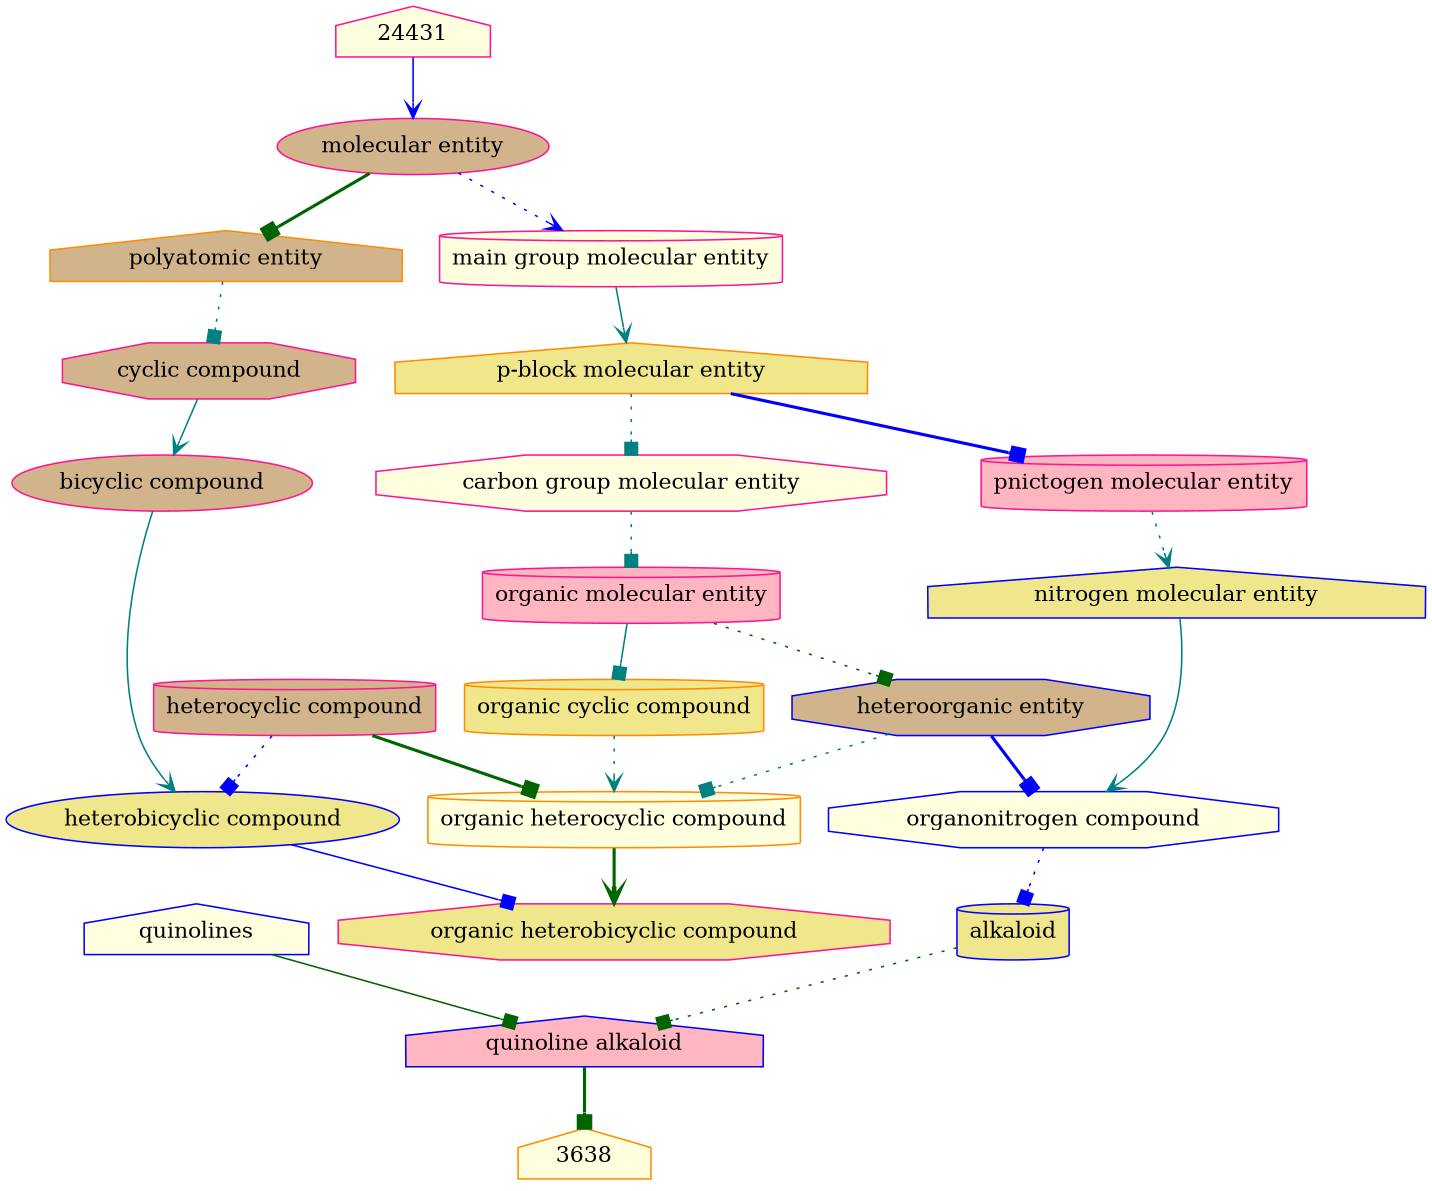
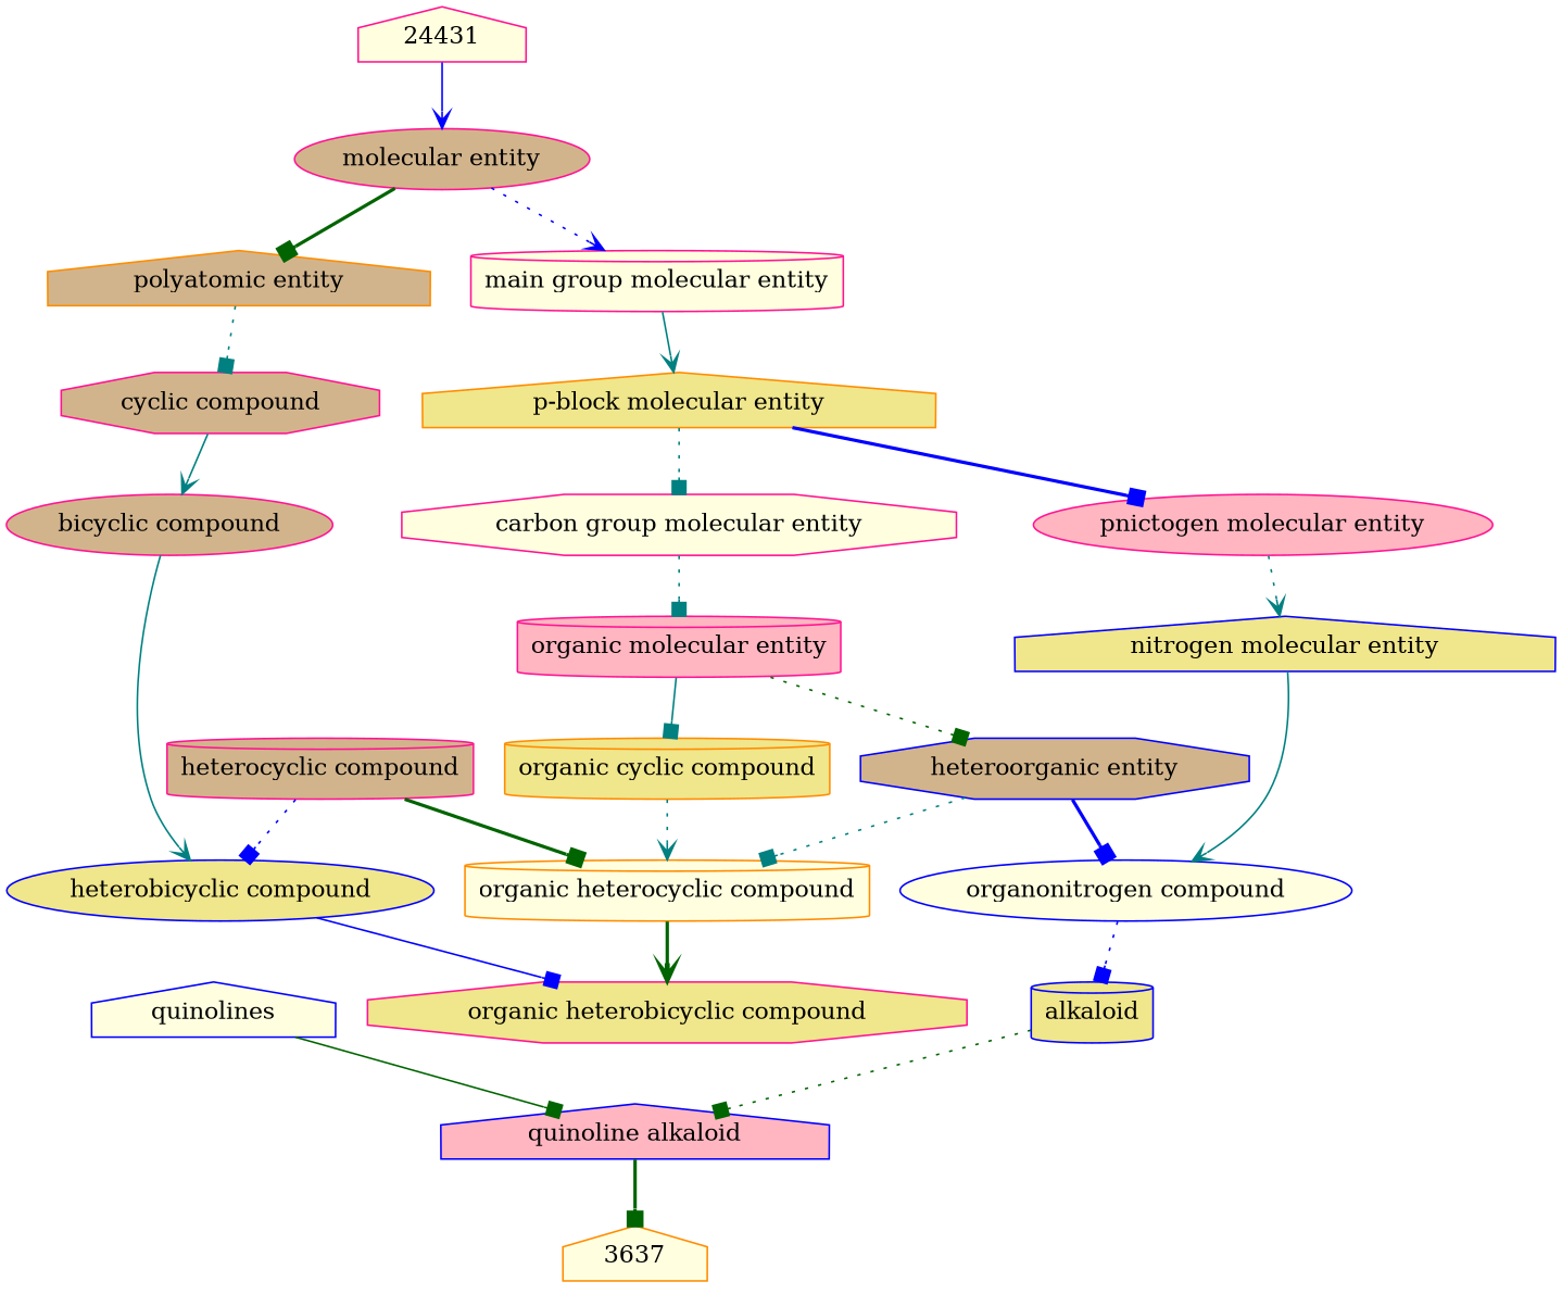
  digraph {
    node [color=deeppink fillcolor=lightyellow shape=house style=filled]
    edge [arrowhead=box color=teal style=dotted]
-   n1 [color=darkorange label=3638]
+   n1 [color=darkorange label=3637]
    n2 [color=blue fillcolor=lightpink label="quinoline alkaloid"]
    n3 [color=blue label=quinolines]
    n4 [color=blue fillcolor=khaki label=alkaloid shape=cylinder]
    n5 [fillcolor=khaki label="organic heterobicyclic compound" shape=octagon]
-   n6 [color=blue label="organonitrogen compound" shape=octagon]
+   n6 [color=blue label="organonitrogen compound" shape=ellipse]
    n7 [color=blue fillcolor=khaki label="heterobicyclic compound" shape=ellipse]
    n8 [color=darkorange label="organic heterocyclic compound" shape=cylinder]
    n9 [color=blue fillcolor=khaki label="nitrogen molecular entity"]
    n10 [color=blue fillcolor=tan label="heteroorganic entity" shape=octagon]
    n11 [fillcolor=tan label="bicyclic compound" shape=ellipse]
    n12 [fillcolor=tan label="heterocyclic compound" shape=cylinder]
    n13 [color=darkorange fillcolor=khaki label="organic cyclic compound" shape=cylinder]
-   n14 [fillcolor=lightpink label="pnictogen molecular entity" shape=cylinder]
+   n14 [fillcolor=lightpink label="pnictogen molecular entity" shape=ellipse]
    n15 [fillcolor=lightpink label="organic molecular entity" shape=cylinder]
    n16 [fillcolor=tan label="cyclic compound" shape=octagon]
    n17 [color=darkorange fillcolor=khaki label="p-block molecular entity"]
    n18 [label="carbon group molecular entity" shape=octagon]
    n19 [color=darkorange fillcolor=tan label="polyatomic entity"]
    n20 [label="main group molecular entity" shape=cylinder]
    n21 [fillcolor=tan label="molecular entity" shape=ellipse]
    n22 [label=24431]
    n2 -> n1 [color=darkgreen style=bold]
    n3 -> n2 [color=darkgreen style=solid]
    n4 -> n2 [color=darkgreen]
    n6 -> n4 [color=blue]
    n7 -> n5 [color=blue style=solid]
    n8 -> n5 [arrowhead=vee color=darkgreen style=bold]
    n9 -> n6 [arrowhead=vee style=solid]
    n10 -> n6 [color=blue style=bold]
    n10 -> n8
    n11 -> n7 [arrowhead=vee style=solid]
    n12 -> n7 [color=blue]
    n12 -> n8 [color=darkgreen style=bold]
    n13 -> n8 [arrowhead=vee]
    n14 -> n9 [arrowhead=vee]
    n15 -> n10 [color=darkgreen]
    n15 -> n13 [style=solid]
    n16 -> n11 [arrowhead=vee style=solid]
    n17 -> n14 [color=blue style=bold]
    n17 -> n18
    n18 -> n15
    n19 -> n16
    n20 -> n17 [arrowhead=vee style=solid]
    n21 -> n19 [color=darkgreen style=bold]
    n21 -> n20 [arrowhead=vee color=blue]
    n22 -> n21 [arrowhead=vee color=blue style=solid]
  }
